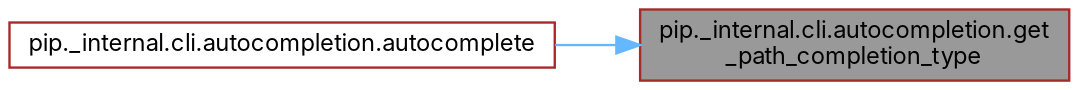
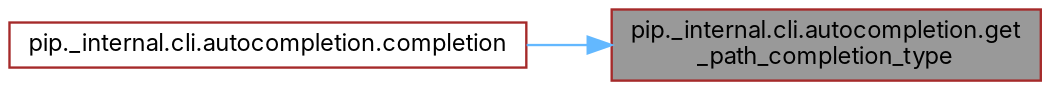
  digraph {
    rankdir=RL
    fontname=Inter
    node [color=brown fontname=Inter fontsize=10 shape=box style=filled]
    n1 [fillcolor=grey60 fontcolor=black height=0.2 label="pip._internal.cli.autocompletion.get\l_path_completion_type" width=0.4]
-   n2 [fillcolor=white height=0.2 label="pip._internal.cli.autocompletion.autocomplete" width=0.4]
+   n2 [fillcolor=white height=0.2 label="pip._internal.cli.autocompletion.completion" width=0.4]
    n1 -> n2 [color=steelblue1 dir=back fontname=Inter fontsize=10 labelfontname=Helvetica labelfontsize=10 style=solid]
  }
